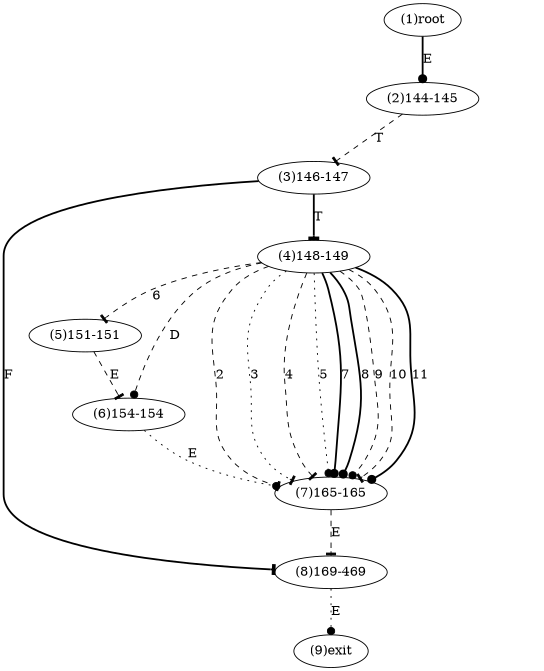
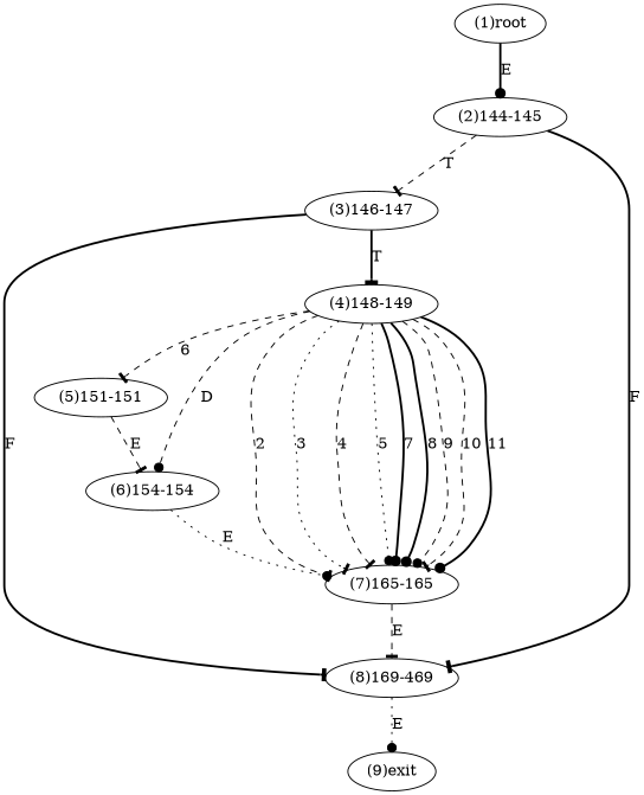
  digraph {
    edge [arrowhead=tee style=dashed]
    n1 [label="(1)root"]
    n2 [label="(2)144-145"]
    n3 [label="(3)146-147"]
    n4 [label="(8)169-469"]
    n5 [label="(4)148-149"]
    n6 [label="(9)exit"]
    n7 [label="(5)151-151"]
    n8 [label="(6)154-154"]
    n9 [label="(7)165-165"]
    n1 -> n2 [arrowhead=dot label=E style=bold]
    n2 -> n3 [label=T]
+   n2 -> n4 [label=F style=bold]
    n3 -> n4 [label=F style=bold]
    n3 -> n5 [label=T style=bold]
    n4 -> n6 [arrowhead=dot label=E style=dotted]
    n5 -> n7 [label=6]
    n5 -> n8 [arrowhead=dot label=D]
    n5 -> n9 [label=2]
    n5 -> n9 [label=3 style=dotted]
    n5 -> n9 [label=4]
    n5 -> n9 [arrowhead=dot label=5 style=dotted]
    n5 -> n9 [arrowhead=dot label=7 style=bold]
    n5 -> n9 [arrowhead=dot label=8 style=bold]
    n5 -> n9 [arrowhead=dot label=9]
    n5 -> n9 [label=10]
    n5 -> n9 [arrowhead=dot label=11 style=bold]
    n7 -> n8 [label=E]
    n8 -> n9 [arrowhead=dot label=E style=dotted]
    n9 -> n4 [label=E]
  }
